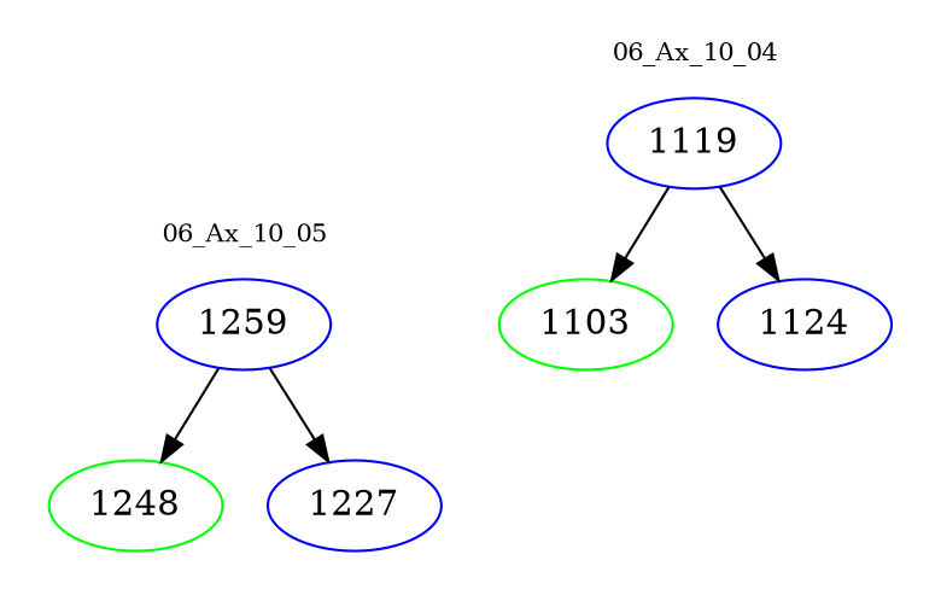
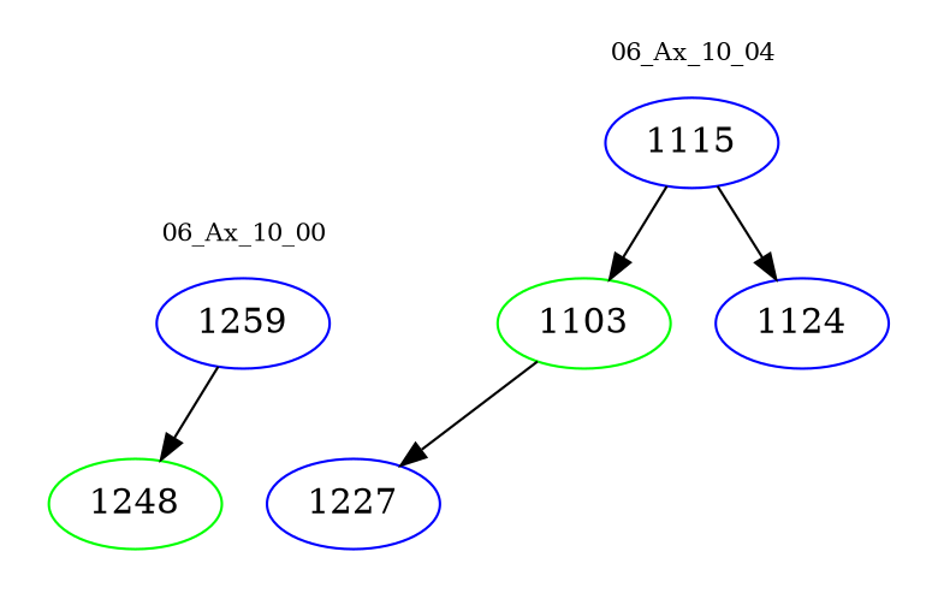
  digraph {
    fontname="DejaVu Serif"
    node [color=blue fontname="DejaVu Serif"]
    edge [color=black fontname="DejaVu Serif"]
    n1 [label=1259]
    n2 [color=green label=1248]
    n3 [label=1227]
-   n4 [label=1119]
+   n4 [label=1115]
    n5 [color=green label=1103]
    n6 [label=1124]
    subgraph cluster_1 {
      color=white
      fontsize=10
-     label="06_Ax_10_05"
+     label="06_Ax_10_00"
      n1
      n2
      n3
    }
    subgraph cluster_2 {
      color=white
      fontsize=10
      label="06_Ax_10_04"
      n4
      n5
      n6
    }
    n1 -> n2
-   n1 -> n3
+   n5 -> n3
    n4 -> n5
    n4 -> n6
  }
